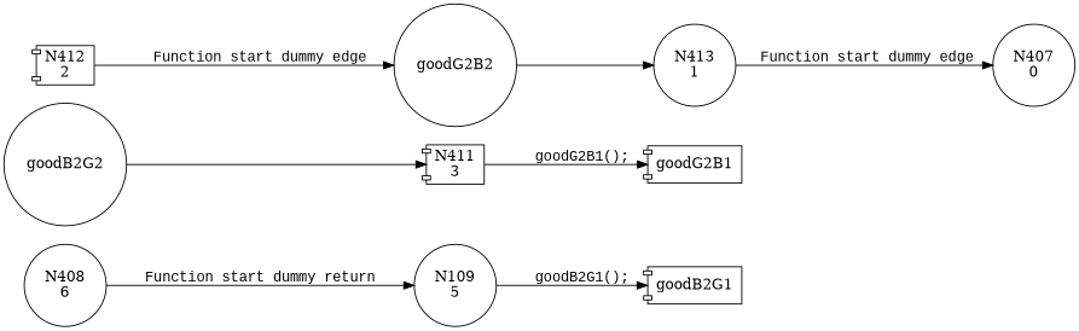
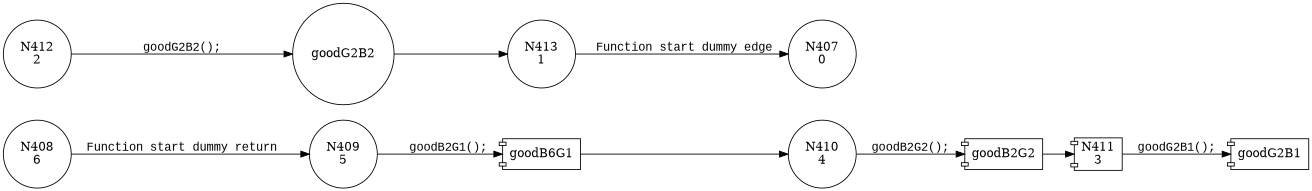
  digraph {
    rankdir=LR
    node [shape=circle]
    edge [fontname="Courier New"]
-   n1 [label="N109\n5"]
-   n2 [label=goodB2G1 shape=component]
-   n4 [label=goodB2G2]
+   n1 [label="N409\n5"]
+   n2 [label=goodB6G1 shape=component]
+   n3 [label="N410\n4"]
+   n4 [label=goodB2G2 shape=component]
    n5 [label="N411\n3" shape=component]
    n6 [label=goodG2B1 shape=component]
-   n7 [label="N412\n2" shape=component]
+   n7 [label="N412\n2"]
    n8 [label=goodG2B2]
    n9 [label="N413\n1"]
    n10 [label="N407\n0"]
    n11 [label="N408\n6"]
    n1 -> n2 [label="goodB2G1();"]
+   n2 -> n3
+   n3 -> n4 [label="goodB2G2();"]
    n4 -> n5
    n5 -> n6 [label="goodG2B1();"]
-   n7 -> n8 [label="Function start dummy edge"]
+   n7 -> n8 [label="goodG2B2();"]
    n8 -> n9
    n9 -> n10 [label="Function start dummy edge"]
    n11 -> n1 [label="Function start dummy return"]
  }
